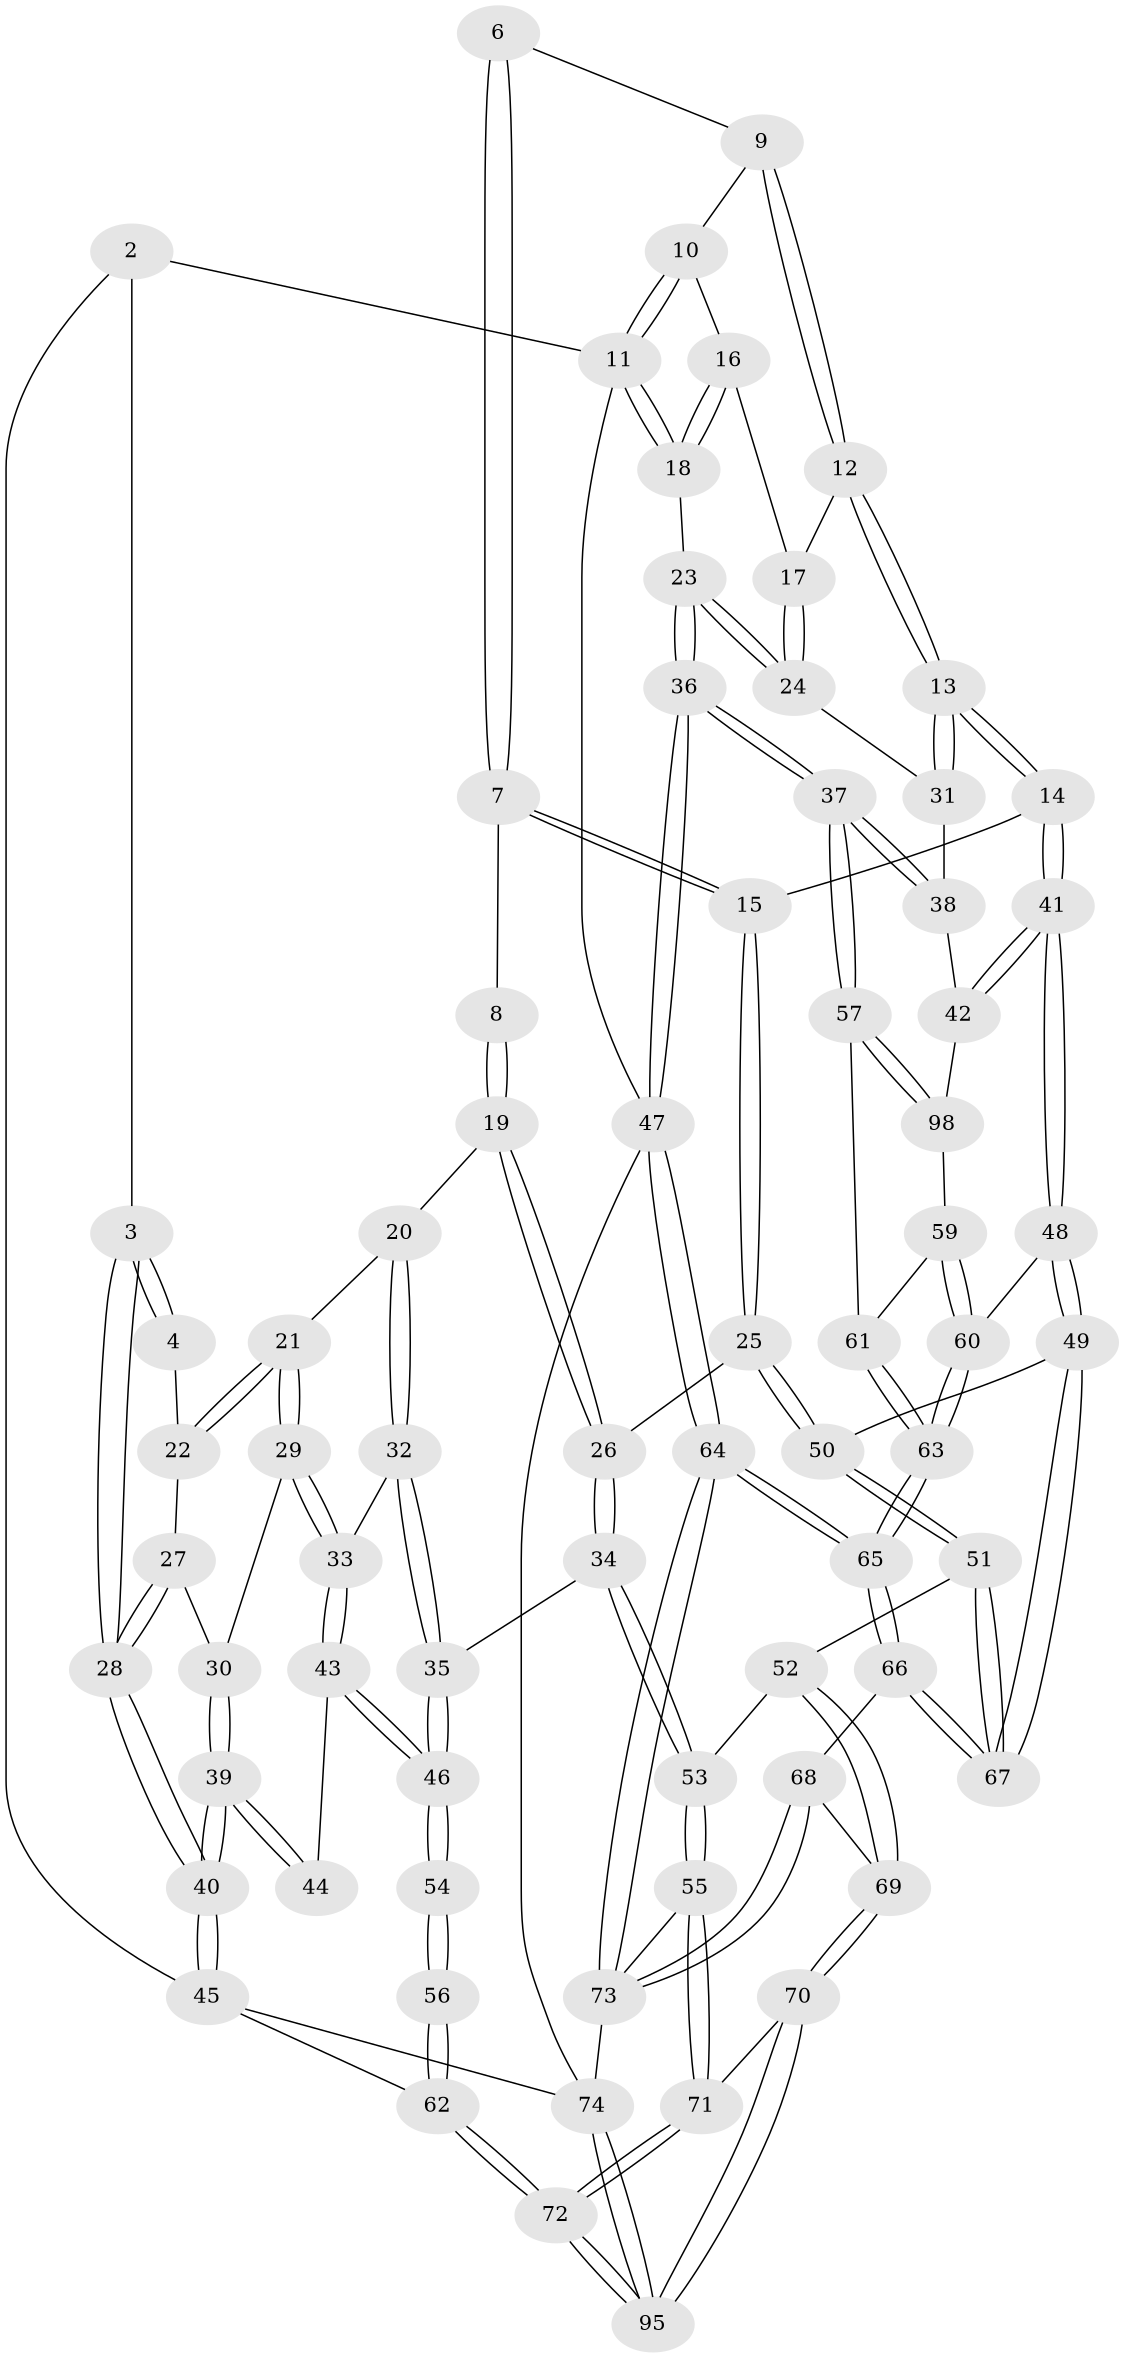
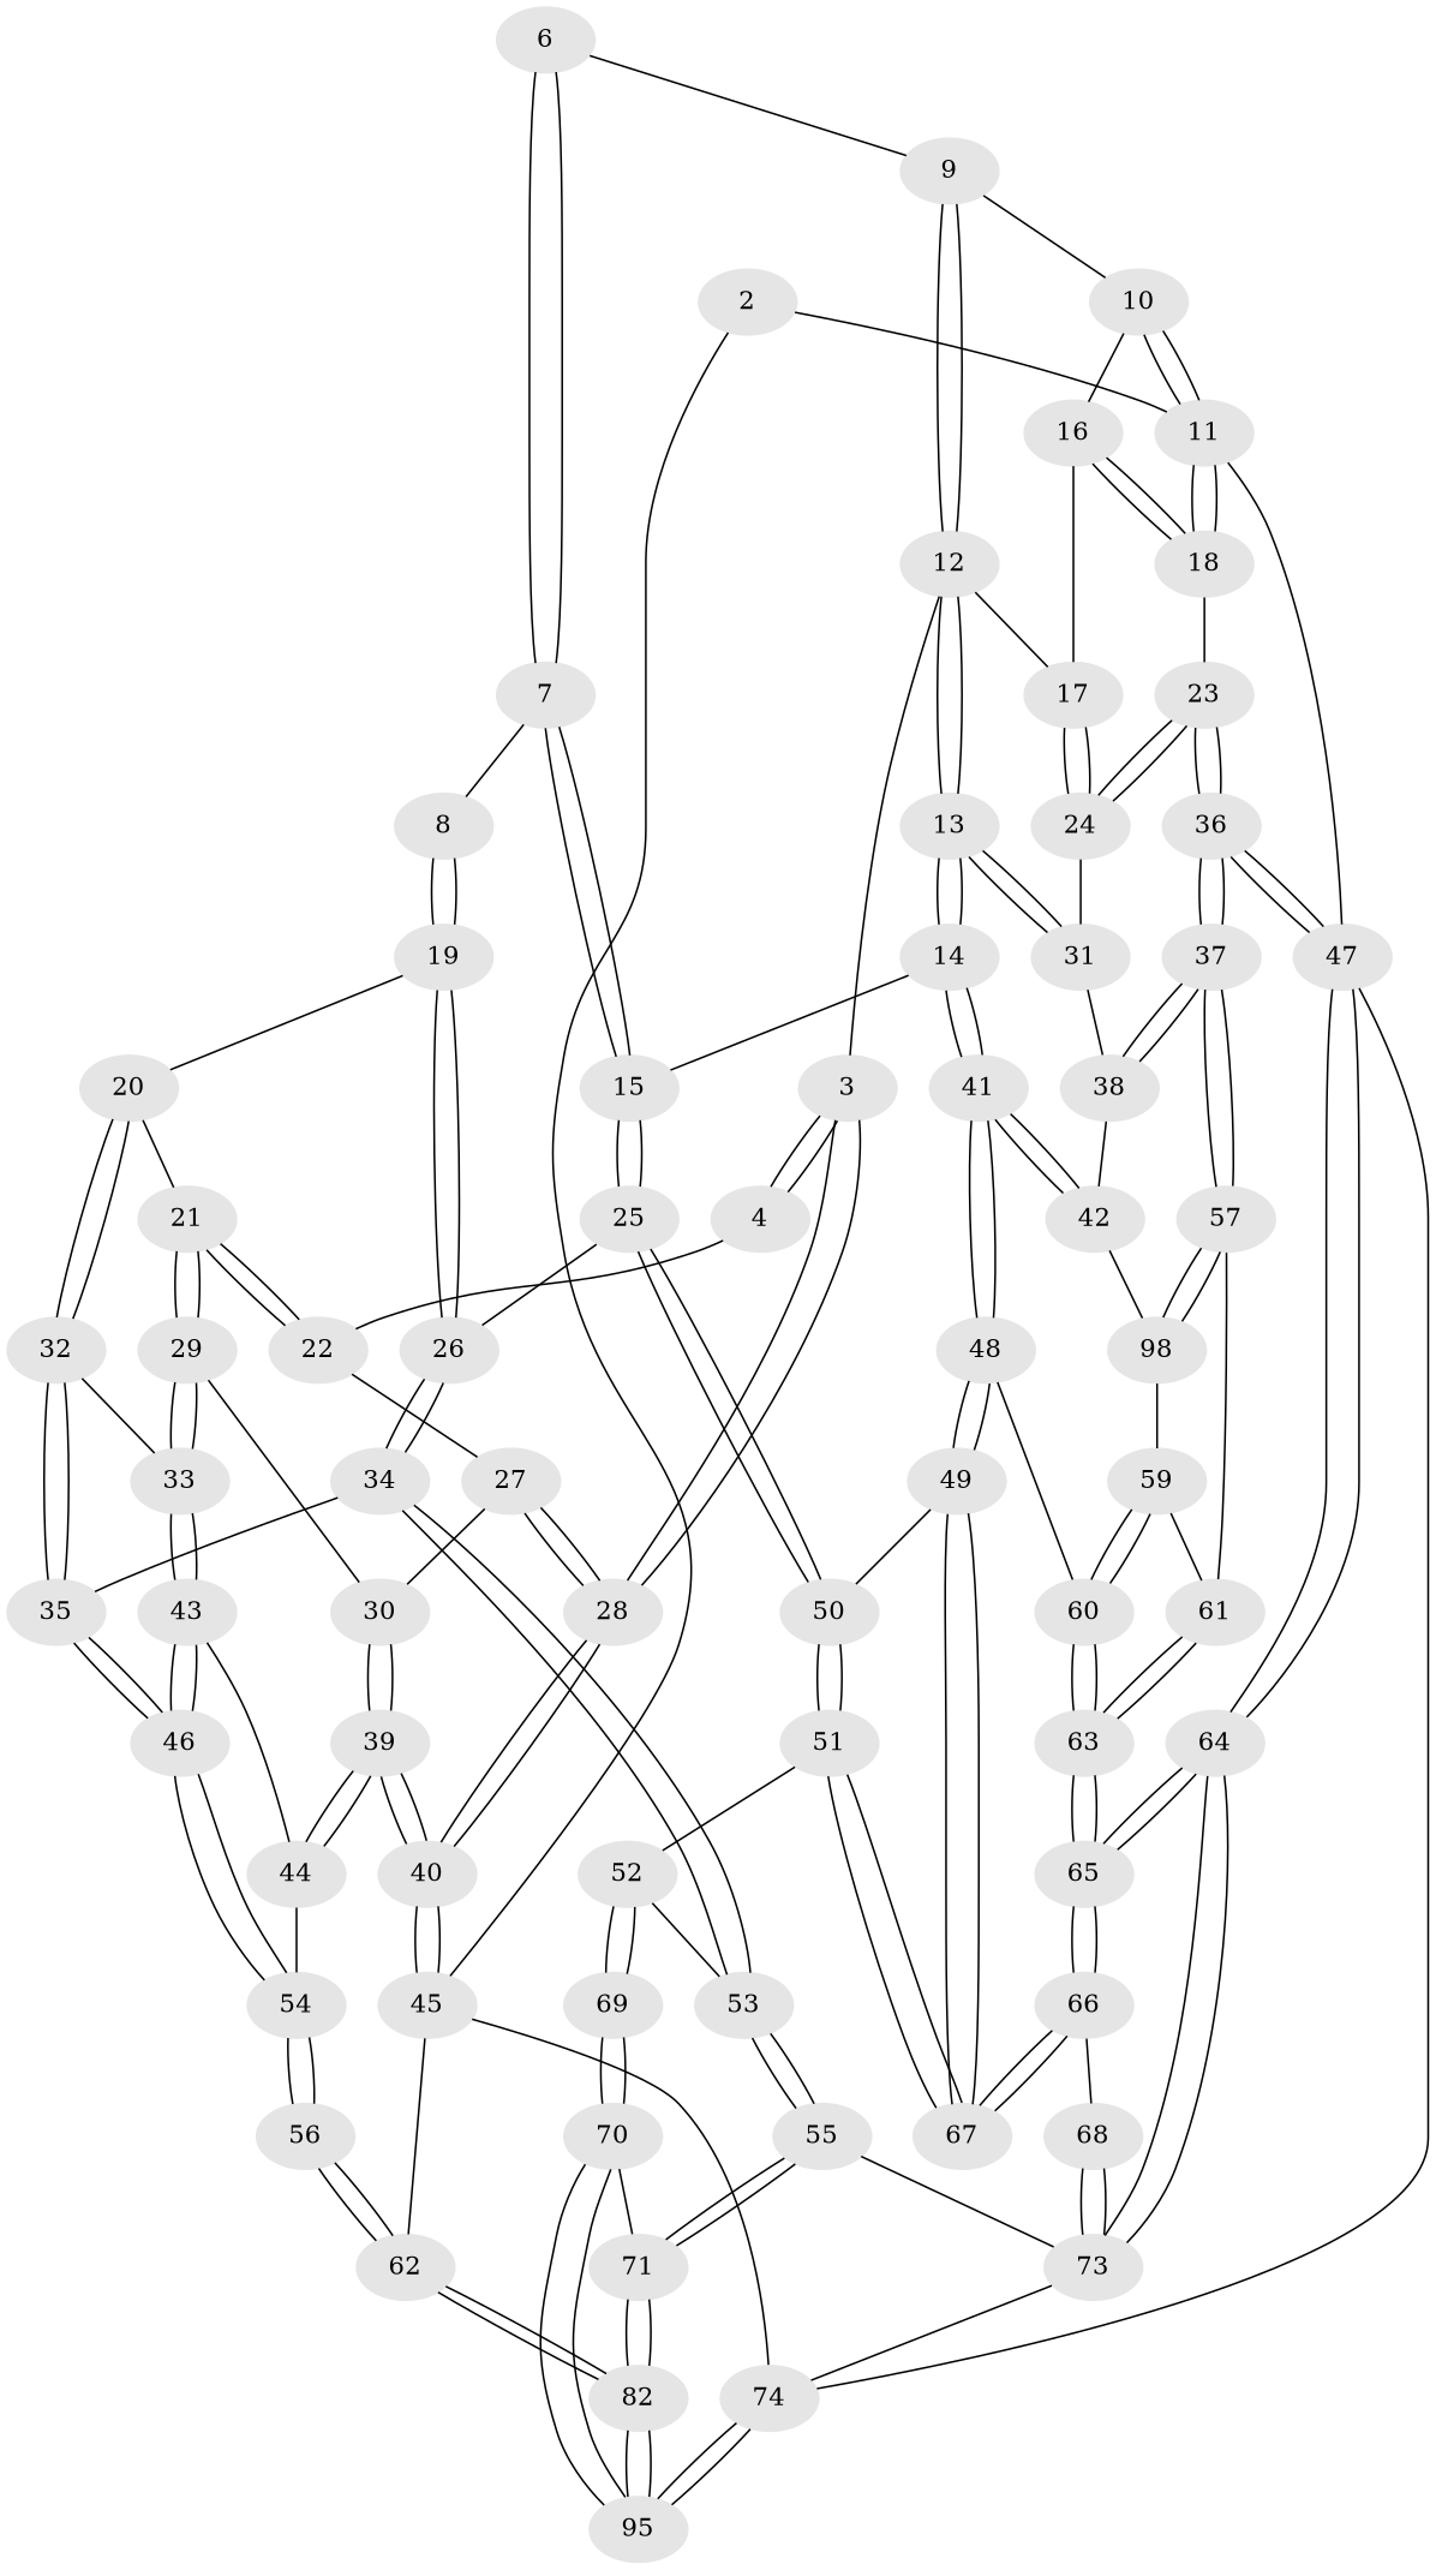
  graph {
    node [color=gray90 style=filled]
    2
    3
    11
    45
    6
    7
    9
    4
    28
    18
    47
    62
    74
    22
    40
    27
    8
    19
    15
    10
    12
    25
    20
    26
    16
    13
    17
    23
    64
    14
    31
    24
    41
    38
    42
    48
    50
    36
    21
    32
    34
    29
    33
    35
    30
    37
    51
    53
    39
    43
    44
    46
    55
    54
    57
    n56 [label=98]
    61
    49
    60
    59
    56
-   72
+   72 [label=82]
    n63 [label=95]
    65
    73
    67
    63
    52
    69
    70
    71
    66
    68
-   2 -- 3
+   12 -- 3
    2 -- 11
    2 -- 45
    3 -- 4
    3 -- 4
    3 -- 28
    3 -- 28
    11 -- 18
    11 -- 18
    11 -- 47
    45 -- 62
    45 -- 74
    6 -- 7
    6 -- 7
    6 -- 9
    7 -- 8
    7 -- 15
    7 -- 15
    9 -- 10
    9 -- 12
    9 -- 12
    4 -- 22
    28 -- 40
    28 -- 40
    18 -- 23
    47 -- 74
    47 -- 64
    47 -- 64
    62 -- 72
    62 -- 72
    74 -- n63
    74 -- n63
    22 -- 27
    40 -- 45
    40 -- 45
    27 -- 28
    27 -- 28
    27 -- 30
    8 -- 19
    8 -- 19
    19 -- 20
    19 -- 26
    19 -- 26
    15 -- 25
    15 -- 25
    10 -- 11
    10 -- 11
    10 -- 16
    12 -- 13
    12 -- 13
    12 -- 17
    25 -- 26
    25 -- 50
    25 -- 50
    20 -- 21
    20 -- 32
    20 -- 32
    26 -- 34
    26 -- 34
    16 -- 18
    16 -- 18
    16 -- 17
    13 -- 14
    13 -- 14
    13 -- 31
    13 -- 31
    17 -- 24
    17 -- 24
    23 -- 24
    23 -- 24
    23 -- 36
    23 -- 36
    64 -- 65
    64 -- 65
    64 -- 73
    64 -- 73
    14 -- 15
    14 -- 41
    14 -- 41
    31 -- 38
    24 -- 31
    41 -- 42
    41 -- 42
    41 -- 48
    41 -- 48
    38 -- 42
    42 -- n56
    48 -- 49
    48 -- 49
    48 -- 60
    50 -- 51
    50 -- 51
    36 -- 47
    36 -- 47
    36 -- 37
    36 -- 37
    21 -- 22
    21 -- 22
    21 -- 29
    21 -- 29
    32 -- 33
    32 -- 35
    32 -- 35
    34 -- 35
    34 -- 53
    34 -- 53
    29 -- 33
    29 -- 33
    29 -- 30
    33 -- 43
    33 -- 43
    35 -- 46
    35 -- 46
    30 -- 39
    30 -- 39
    37 -- 38
    37 -- 38
    37 -- 57
    37 -- 57
    51 -- 67
    51 -- 67
    51 -- 52
    53 -- 55
    53 -- 55
    39 -- 40
    39 -- 40
    39 -- 44
    39 -- 44
    43 -- 44
    43 -- 46
    43 -- 46
+   44 -- 54
    46 -- 54
    46 -- 54
    55 -- 73
    55 -- 71
    55 -- 71
    54 -- 56
    54 -- 56
    57 -- n56
    57 -- n56
    57 -- 61
    n56 -- 59
    61 -- 63
    61 -- 63
    49 -- 50
    49 -- 67
    49 -- 67
    60 -- 63
    60 -- 63
    59 -- 61
    59 -- 60
    59 -- 60
    56 -- 62
    56 -- 62
    72 -- n63
    72 -- n63
    65 -- 66
    65 -- 66
    73 -- 74
    63 -- 65
    63 -- 65
    52 -- 53
    52 -- 69
    52 -- 69
    69 -- 70
    69 -- 70
    70 -- n63
    70 -- n63
    70 -- 71
    71 -- 72
    71 -- 72
    66 -- 67
    66 -- 67
    66 -- 68
    68 -- 73
    68 -- 73
-   68 -- 69
  }
